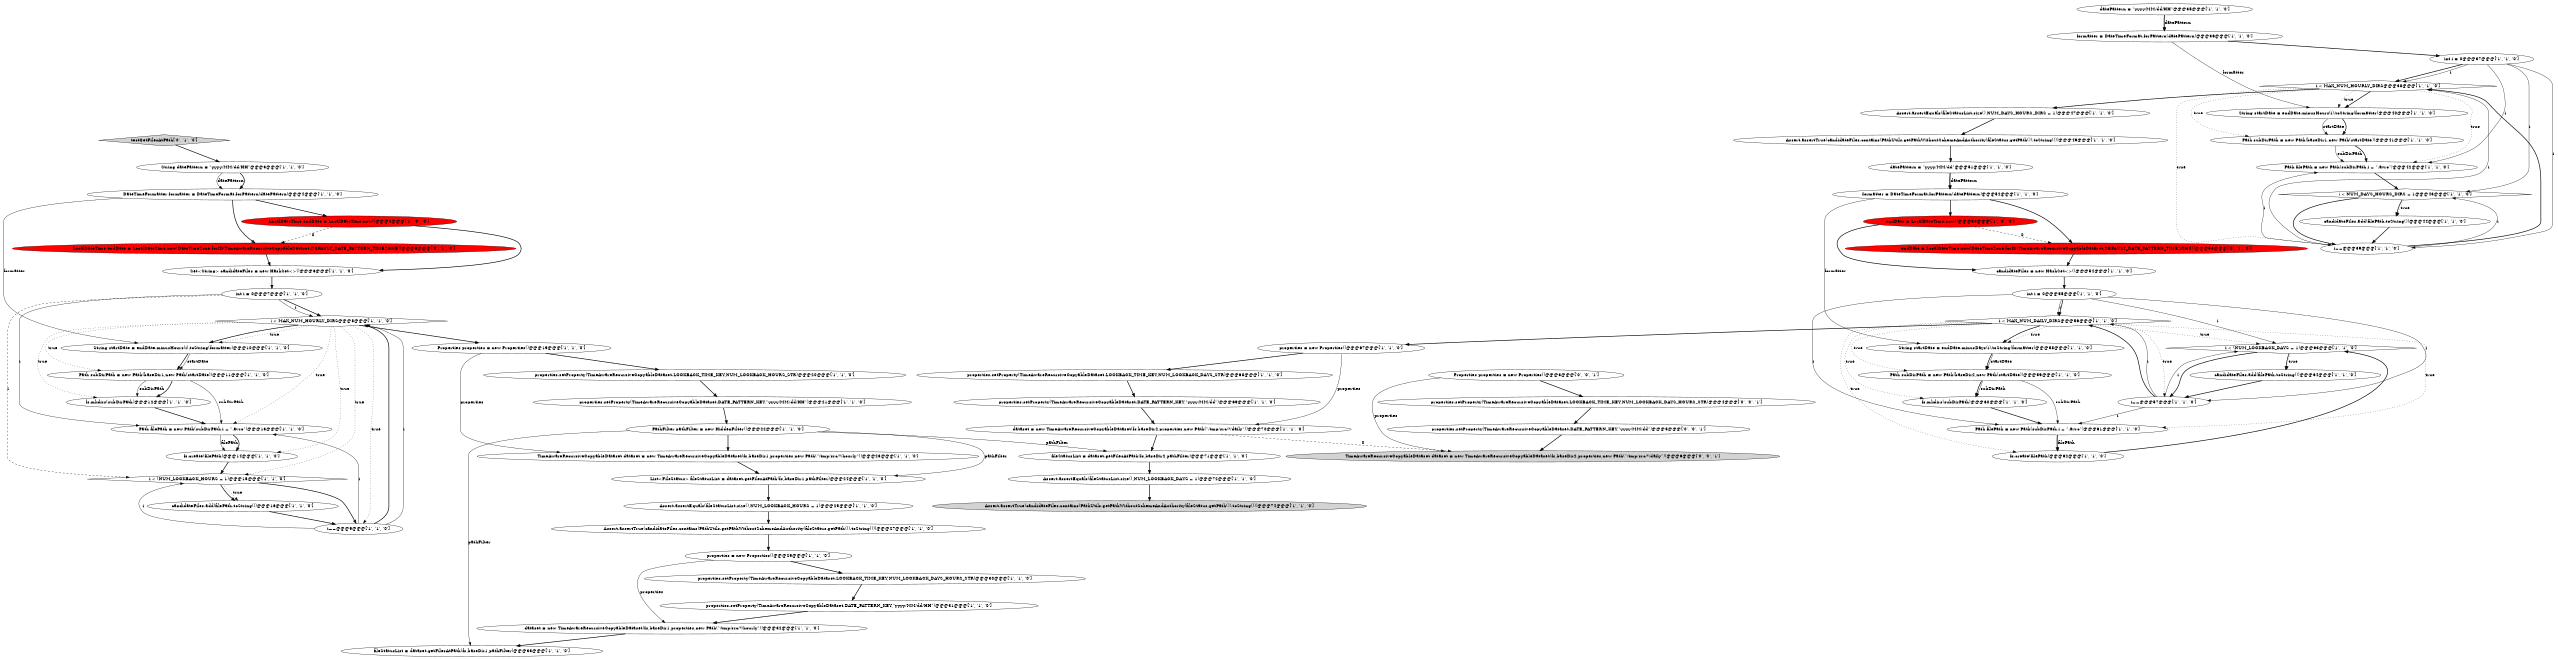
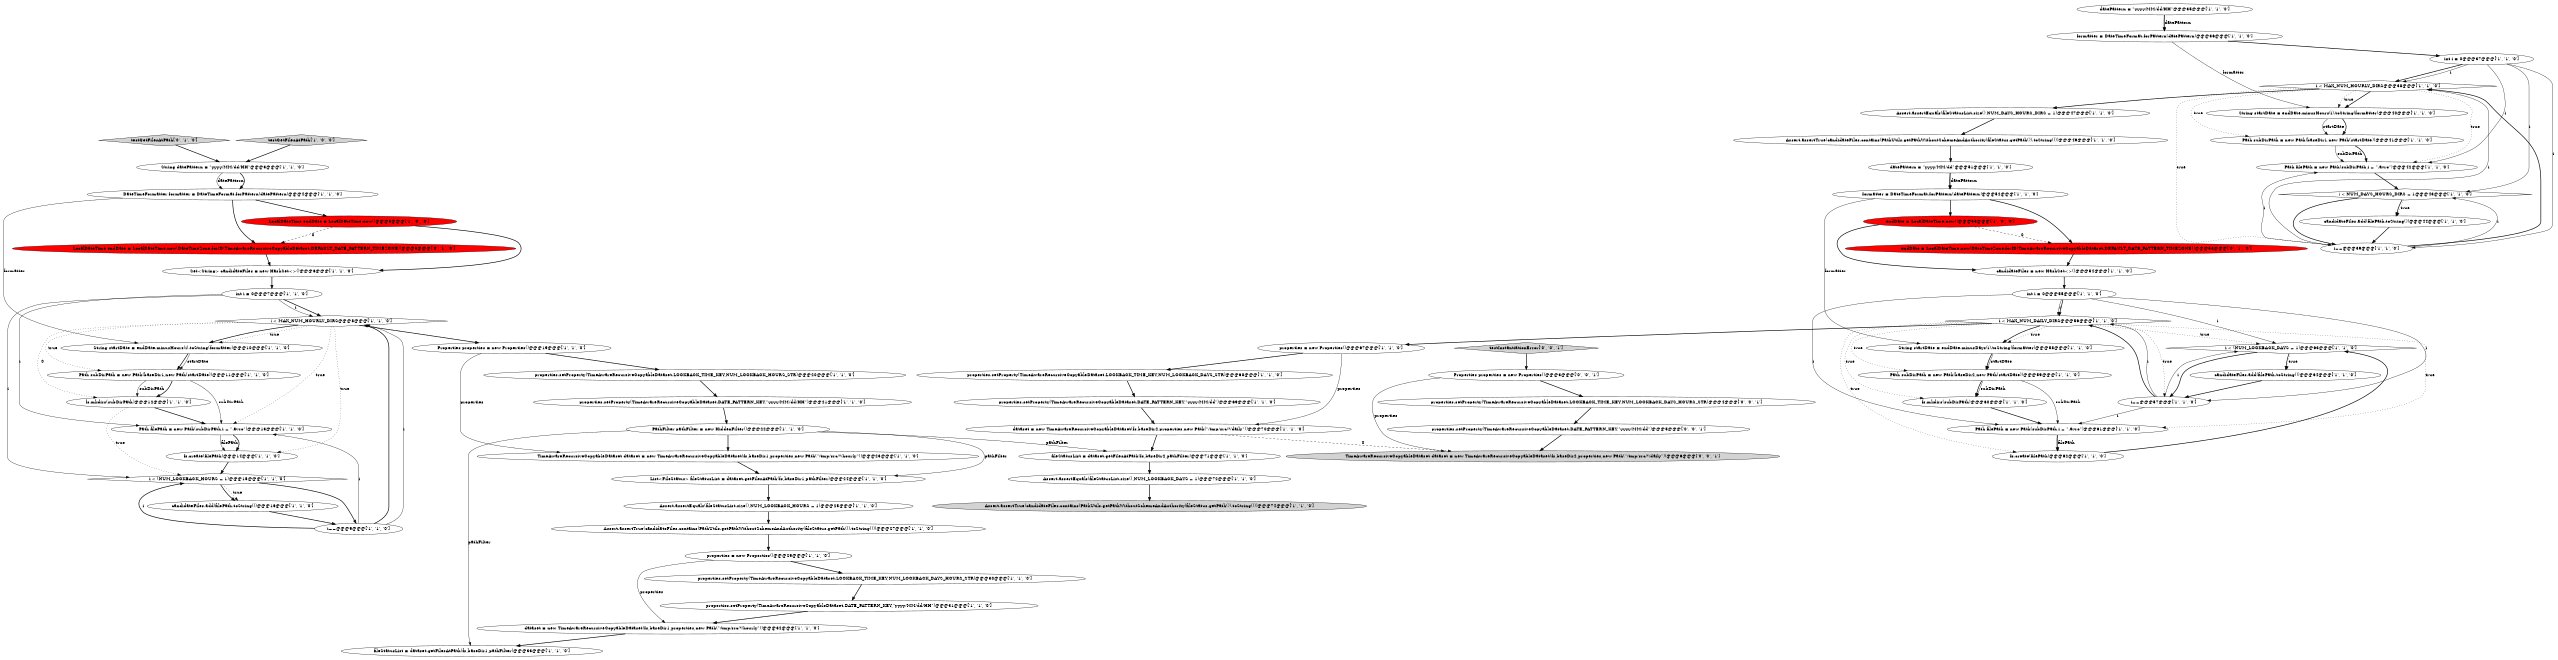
  digraph {
    node [fillcolor=white shape=ellipse style=filled]
    edge [style=bold]
    n1 [label="i < MAX_NUM_HOURLY_DIRS@@@8@@@['1', '1', '0']" shape=diamond]
    n2 [label="Path subDirPath = new Path(baseDir1,new Path(startDate))@@@11@@@['1', '1', '0']"]
    n3 [label="Path filePath = new Path(subDirPath,i + \".avro\")@@@13@@@['1', '1', '0']"]
    n4 [label="fs.create(filePath)@@@14@@@['1', '1', '0']"]
    n5 [label="i < (NUM_LOOKBACK_HOURS + 1)@@@15@@@['1', '1', '0']" shape=diamond]
    n6 [label="String startDate = endDate.minusHours(i).toString(formatter)@@@10@@@['1', '1', '0']"]
    n7 [label="Properties properties = new Properties()@@@19@@@['1', '1', '0']"]
    n8 [label="fs.mkdirs(subDirPath)@@@12@@@['1', '1', '0']"]
    n9 [label="i++@@@9@@@['1', '1', '0']"]
    n10 [label="candidateFiles.add(filePath.toString())@@@16@@@['1', '1', '0']"]
    n11 [label="properties.setProperty(TimeAwareRecursiveCopyableDataset.LOOKBACK_TIME_KEY,NUM_LOOKBACK_HOURS_STR)@@@20@@@['1', '1', '0']"]
    n12 [label="TimeAwareRecursiveCopyableDataset dataset = new TimeAwareRecursiveCopyableDataset(fs,baseDir1,properties,new Path(\"/tmp/src/*/hourly\"))@@@23@@@['1', '1', '0']"]
    n13 [label="datePattern = \"yyyy/MM/dd/HH\"@@@35@@@['1', '1', '0']"]
    n14 [label="formatter = DateTimeFormat.forPattern(datePattern)@@@36@@@['1', '1', '0']"]
    n15 [label="String startDate = endDate.minusHours(i).toString(formatter)@@@40@@@['1', '1', '0']"]
    n16 [label="int i = 0@@@37@@@['1', '1', '0']"]
    n17 [label="properties = new Properties()@@@29@@@['1', '1', '0']"]
    n18 [label="dataset = new TimeAwareRecursiveCopyableDataset(fs,baseDir1,properties,new Path(\"/tmp/src/*/hourly\"))@@@32@@@['1', '1', '0']"]
    n19 [label="properties.setProperty(TimeAwareRecursiveCopyableDataset.LOOKBACK_TIME_KEY,NUM_LOOKBACK_DAYS_HOURS_STR)@@@30@@@['1', '1', '0']"]
    n20 [label="fileStatusList = dataset.getFilesAtPath(fs,baseDir1,pathFilter)@@@33@@@['1', '1', '0']"]
    n21 [label="properties.setProperty(TimeAwareRecursiveCopyableDataset.DATE_PATTERN_KEY,\"yyyy/MM/dd/HH\")@@@31@@@['1', '1', '0']"]
    n22 [label="i < MAX_NUM_HOURLY_DIRS@@@38@@@['1', '1', '0']" shape=diamond]
    n23 [label="Path filePath = new Path(subDirPath,i + \".avro\")@@@42@@@['1', '1', '0']"]
    n24 [label="Assert.assertEquals(fileStatusList.size(),NUM_DAYS_HOURS_DIRS + 1)@@@47@@@['1', '1', '0']"]
    n25 [label="i++@@@39@@@['1', '1', '0']"]
    n26 [label="Path subDirPath = new Path(baseDir1,new Path(startDate))@@@41@@@['1', '1', '0']"]
    n27 [label="i < NUM_DAYS_HOURS_DIRS + 1@@@43@@@['1', '1', '0']" shape=diamond]
    n28 [label="candidateFiles.add(filePath.toString())@@@44@@@['1', '1', '0']"]
    n29 [label="Assert.assertTrue(candidateFiles.contains(PathUtils.getPathWithoutSchemeAndAuthority(fileStatus.getPath()).toString()))@@@49@@@['1', '1', '0']"]
    n30 [label="i < (NUM_LOOKBACK_DAYS + 1)@@@63@@@['1', '1', '0']" shape=diamond]
    n31 [label="i++@@@57@@@['1', '1', '0']"]
    n32 [label="candidateFiles.add(filePath.toString())@@@64@@@['1', '1', '0']"]
    n33 [label="i < MAX_NUM_DAILY_DIRS@@@56@@@['1', '1', '0']" shape=diamond]
    n34 [label="Path filePath = new Path(subDirPath,i + \".avro\")@@@61@@@['1', '1', '0']"]
    n35 [fillcolor=red label="endDate = LocalDateTime.now()@@@53@@@['1', '0', '0']"]
    n36 [label="candidateFiles = new HashSet<>()@@@54@@@['1', '1', '0']"]
    n37 [fillcolor=red label="endDate = LocalDateTime.now(DateTimeZone.forID(TimeAwareRecursiveCopyableDataset.DEFAULT_DATE_PATTERN_TIMEZONE))@@@53@@@['0', '1', '0']"]
    n38 [label="int i = 0@@@55@@@['1', '1', '0']"]
    n39 [label="properties.setProperty(TimeAwareRecursiveCopyableDataset.DATE_PATTERN_KEY,\"yyyy/MM/dd\")@@@69@@@['1', '1', '0']"]
    n40 [label="dataset = new TimeAwareRecursiveCopyableDataset(fs,baseDir2,properties,new Path(\"/tmp/src/*/daily\"))@@@70@@@['1', '1', '0']"]
    n41 [fillcolor=lightgray label="TimeAwareRecursiveCopyableDataset dataset = new TimeAwareRecursiveCopyableDataset(fs,baseDir2,properties,new Path(\"/tmp/src/*/daily\"))@@@6@@@['0', '0', '1']"]
    n42 [label="fileStatusList = dataset.getFilesAtPath(fs,baseDir2,pathFilter)@@@71@@@['1', '1', '0']"]
    n43 [label="Set<String> candidateFiles = new HashSet<>()@@@6@@@['1', '1', '0']"]
    n44 [label="int i = 0@@@7@@@['1', '1', '0']"]
    n45 [label="datePattern = \"yyyy/MM/dd\"@@@51@@@['1', '1', '0']"]
    n46 [label="DateTimeFormatter formatter = DateTimeFormat.forPattern(datePattern)@@@4@@@['1', '1', '0']"]
    n47 [fillcolor=red label="LocalDateTime endDate = LocalDateTime.now(DateTimeZone.forID(TimeAwareRecursiveCopyableDataset.DEFAULT_DATE_PATTERN_TIMEZONE))@@@5@@@['0', '1', '0']"]
    n48 [fillcolor=red label="LocalDateTime endDate = LocalDateTime.now()@@@5@@@['1', '0', '0']"]
    n49 [label="properties.setProperty(TimeAwareRecursiveCopyableDataset.DATE_PATTERN_KEY,\"yyyy/MM/dd/HH\")@@@21@@@['1', '1', '0']"]
    n50 [label="PathFilter pathFilter = new HiddenFilter()@@@22@@@['1', '1', '0']"]
    n51 [label="formatter = DateTimeFormat.forPattern(datePattern)@@@52@@@['1', '1', '0']"]
    n52 [label="String startDate = endDate.minusDays(i).toString(formatter)@@@58@@@['1', '1', '0']"]
    n53 [label="List<FileStatus> fileStatusList = dataset.getFilesAtPath(fs,baseDir1,pathFilter)@@@24@@@['1', '1', '0']"]
    n54 [label="Assert.assertEquals(fileStatusList.size(),NUM_LOOKBACK_HOURS + 1)@@@25@@@['1', '1', '0']"]
    n55 [label="Assert.assertEquals(fileStatusList.size(),NUM_LOOKBACK_DAYS + 1)@@@72@@@['1', '1', '0']"]
    n56 [fillcolor=lightgray label="testGetFilesAtPath['0', '1', '0']" shape=diamond]
    n57 [label="String datePattern = \"yyyy/MM/dd/HH\"@@@3@@@['1', '1', '0']"]
    n58 [label="fs.mkdirs(subDirPath)@@@60@@@['1', '1', '0']"]
    n59 [label="Path subDirPath = new Path(baseDir2,new Path(startDate))@@@59@@@['1', '1', '0']"]
    n60 [label="properties = new Properties()@@@67@@@['1', '1', '0']"]
    n61 [label="fs.create(filePath)@@@62@@@['1', '1', '0']"]
    n62 [label="properties.setProperty(TimeAwareRecursiveCopyableDataset.LOOKBACK_TIME_KEY,NUM_LOOKBACK_DAYS_STR)@@@68@@@['1', '1', '0']"]
    n63 [label="properties.setProperty(TimeAwareRecursiveCopyableDataset.LOOKBACK_TIME_KEY,NUM_LOOKBACK_DAYS_HOURS_STR)@@@4@@@['0', '0', '1']"]
    n64 [label="properties.setProperty(TimeAwareRecursiveCopyableDataset.DATE_PATTERN_KEY,\"yyyy/MM/dd\")@@@5@@@['0', '0', '1']"]
    n65 [fillcolor=lightgray label="Assert.assertTrue(candidateFiles.contains(PathUtils.getPathWithoutSchemeAndAuthority(fileStatus.getPath()).toString()))@@@74@@@['1', '1', '0']"]
+   n66 [fillcolor=lightgray label="testGetFilesAtPath['1', '0', '0']" shape=diamond]
    n67 [label="Assert.assertTrue(candidateFiles.contains(PathUtils.getPathWithoutSchemeAndAuthority(fileStatus.getPath()).toString()))@@@27@@@['1', '1', '0']"]
+   n68 [fillcolor=lightgray label="testInstantiationError['0', '0', '1']" shape=diamond]
    n69 [label="Properties properties = new Properties()@@@3@@@['0', '0', '1']"]
    n1 -> n2 [label=true style=dotted]
    n1 -> n3 [label=true style=dotted]
    n1 -> n4 [label=true style=dotted]
-   n1 -> n5 [label=true style=dotted]
+   n8 -> n5 [label=true style=dotted]
    n1 -> n6 [label=true style=dotted]
    n1 -> n6
    n1 -> n7
-   n1 -> n8 [label=true style=dotted]
-   n1 -> n9 [label=true style=dotted]
+   n1 -> n8 [label=0 style=dotted]
    n2 -> n3 [label=subDirPath style=solid]
    n2 -> n8
    n2 -> n8 [label=subDirPath style=solid]
    n3 -> n4 [label=filePath style=solid]
    n3 -> n4
    n4 -> n5
    n5 -> n9
    n5 -> n10
    n5 -> n10 [label=true style=dotted]
    n6 -> n2
    n6 -> n2 [label=startDate style=solid]
    n7 -> n11
    n7 -> n12 [label=properties style=solid]
    n8 -> n3
    n9 -> n1
    n9 -> n1 [label=i style=solid]
    n9 -> n3 [label=i style=solid]
-   n9 -> n5 [label=i style=solid]
+   n9 -> n5 [label=i]
    n10 -> n9
    n11 -> n49
    n12 -> n53
    n13 -> n14
    n13 -> n14 [label=datePattern style=solid]
    n14 -> n15 [label=formatter style=solid]
    n14 -> n16
    n15 -> n26
    n15 -> n26 [label=startDate style=solid]
    n16 -> n22
    n16 -> n22 [label=i style=solid]
    n16 -> n23 [label=i style=solid]
    n16 -> n25 [label=i style=solid]
    n16 -> n27 [label=i style=solid]
    n17 -> n18 [label=properties style=solid]
    n17 -> n19
    n18 -> n20
    n19 -> n21
    n21 -> n18
    n22 -> n15
    n22 -> n15 [label=true style=dotted]
    n22 -> n23 [label=true style=dotted]
    n22 -> n24
    n22 -> n25 [label=true style=dotted]
    n22 -> n26 [label=true style=dotted]
    n23 -> n27
    n24 -> n29
    n25 -> n22 [label=i style=solid]
    n25 -> n22
    n25 -> n23 [label=i style=solid]
    n25 -> n27 [label=i style=solid]
    n26 -> n23 [label=subDirPath style=solid]
    n26 -> n23
    n27 -> n25
    n27 -> n28
    n27 -> n28 [label=true style=dotted]
    n28 -> n25
    n29 -> n45
    n30 -> n31
    n30 -> n32 [label=true style=dotted]
    n30 -> n32
    n31 -> n30 [label=i style=solid]
    n31 -> n33 [label=i style=solid]
    n31 -> n33
    n31 -> n34 [label=i style=solid]
    n32 -> n31
    n33 -> n30 [label=true style=dotted]
    n33 -> n31 [label=true style=dotted]
    n33 -> n34 [label=true style=dotted]
    n33 -> n52 [label=true style=dotted]
    n33 -> n52
    n33 -> n58 [label=true style=dotted]
    n33 -> n59 [label=true style=dotted]
    n33 -> n60
    n33 -> n61 [label=true style=dotted]
    n34 -> n61 [label=filePath style=solid]
    n34 -> n61
    n35 -> n36
    n35 -> n37 [label=0 style=dashed]
    n36 -> n38
    n37 -> n36
    n38 -> n30 [label=i style=solid]
    n38 -> n31 [label=i style=solid]
    n38 -> n33 [label=i style=solid]
    n38 -> n33
    n38 -> n34 [label=i style=solid]
    n39 -> n40
    n40 -> n41 [label=0 style=dashed]
    n40 -> n42
    n42 -> n55
    n43 -> n44
    n44 -> n1 [label=i style=solid]
    n44 -> n1
    n44 -> n3 [label=i style=solid]
-   n44 -> n5 [label=i style=dashed]
+   n44 -> n5 [label=i style=solid]
    n45 -> n51 [label=datePattern style=solid]
    n45 -> n51
    n46 -> n6 [label=formatter style=solid]
    n46 -> n47
    n46 -> n48
    n47 -> n43
    n48 -> n43
    n48 -> n47 [label=0 style=dashed]
    n49 -> n50
    n50 -> n12
    n50 -> n20 [label=pathFilter style=solid]
    n50 -> n42 [label=pathFilter style=solid]
    n50 -> n53 [label=pathFilter style=solid]
    n51 -> n35
    n51 -> n37
    n51 -> n52 [label=formatter style=solid]
    n52 -> n59
    n52 -> n59 [label=startDate style=solid]
    n53 -> n54
    n54 -> n67
    n55 -> n65
    n56 -> n57
    n57 -> n46 [label=datePattern style=solid]
    n57 -> n46
    n58 -> n34
    n59 -> n34 [label=subDirPath style=solid]
    n59 -> n58
    n59 -> n58 [label=subDirPath style=solid]
    n60 -> n40 [label=properties style=solid]
    n60 -> n62
    n61 -> n30
    n62 -> n39
    n63 -> n64
    n64 -> n41
+   n66 -> n57
    n67 -> n17
+   n68 -> n69
    n69 -> n41 [label=properties style=solid]
    n69 -> n63
  }
